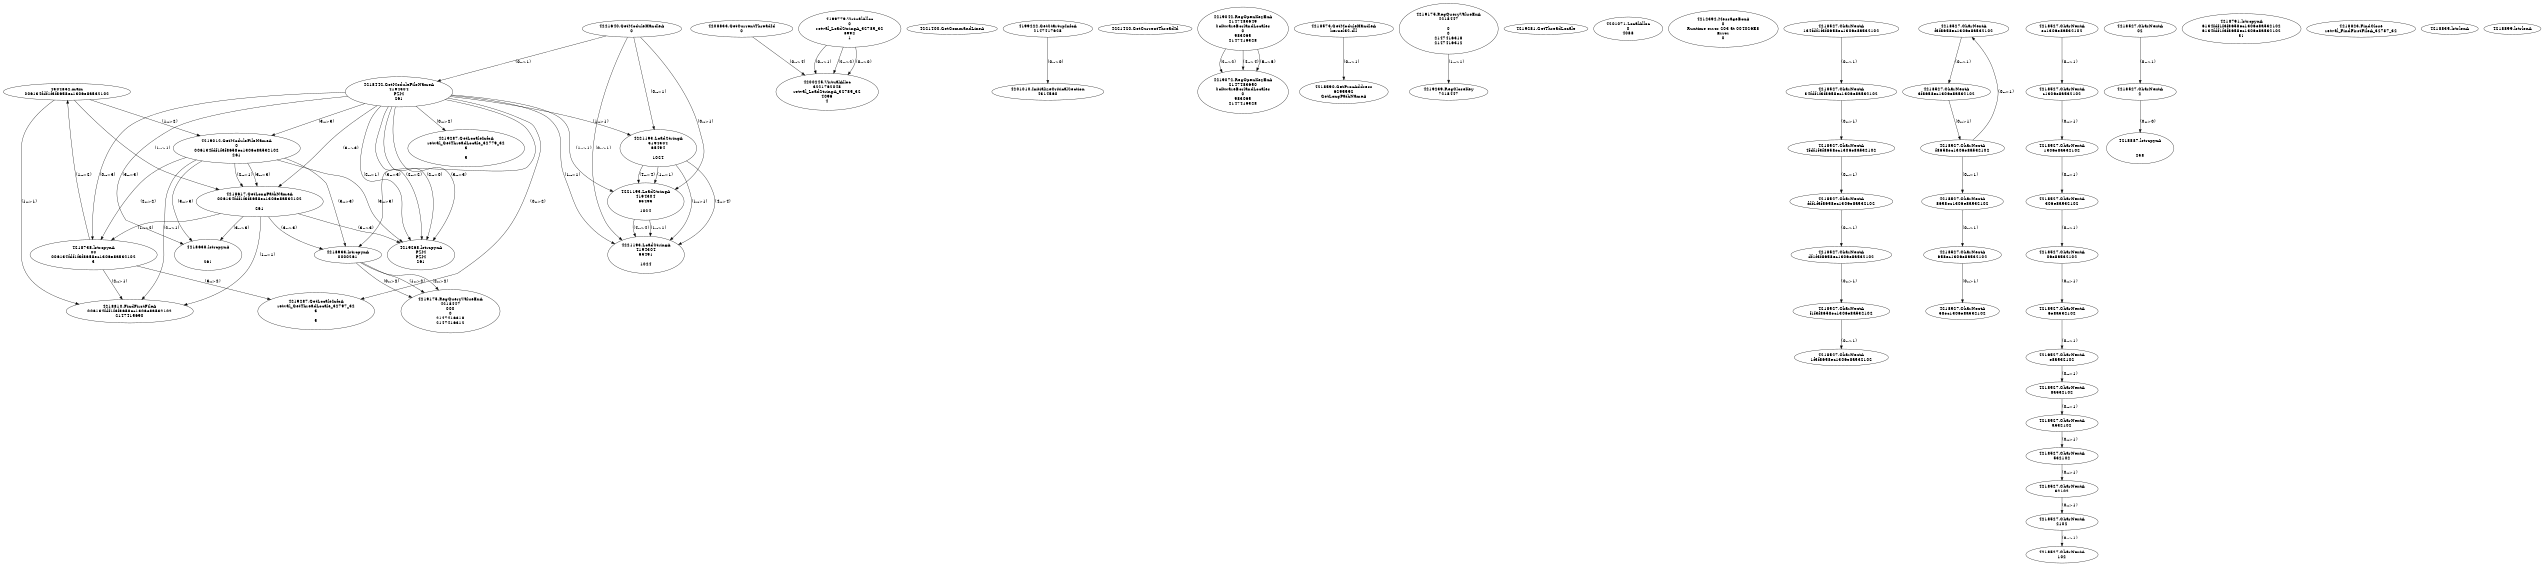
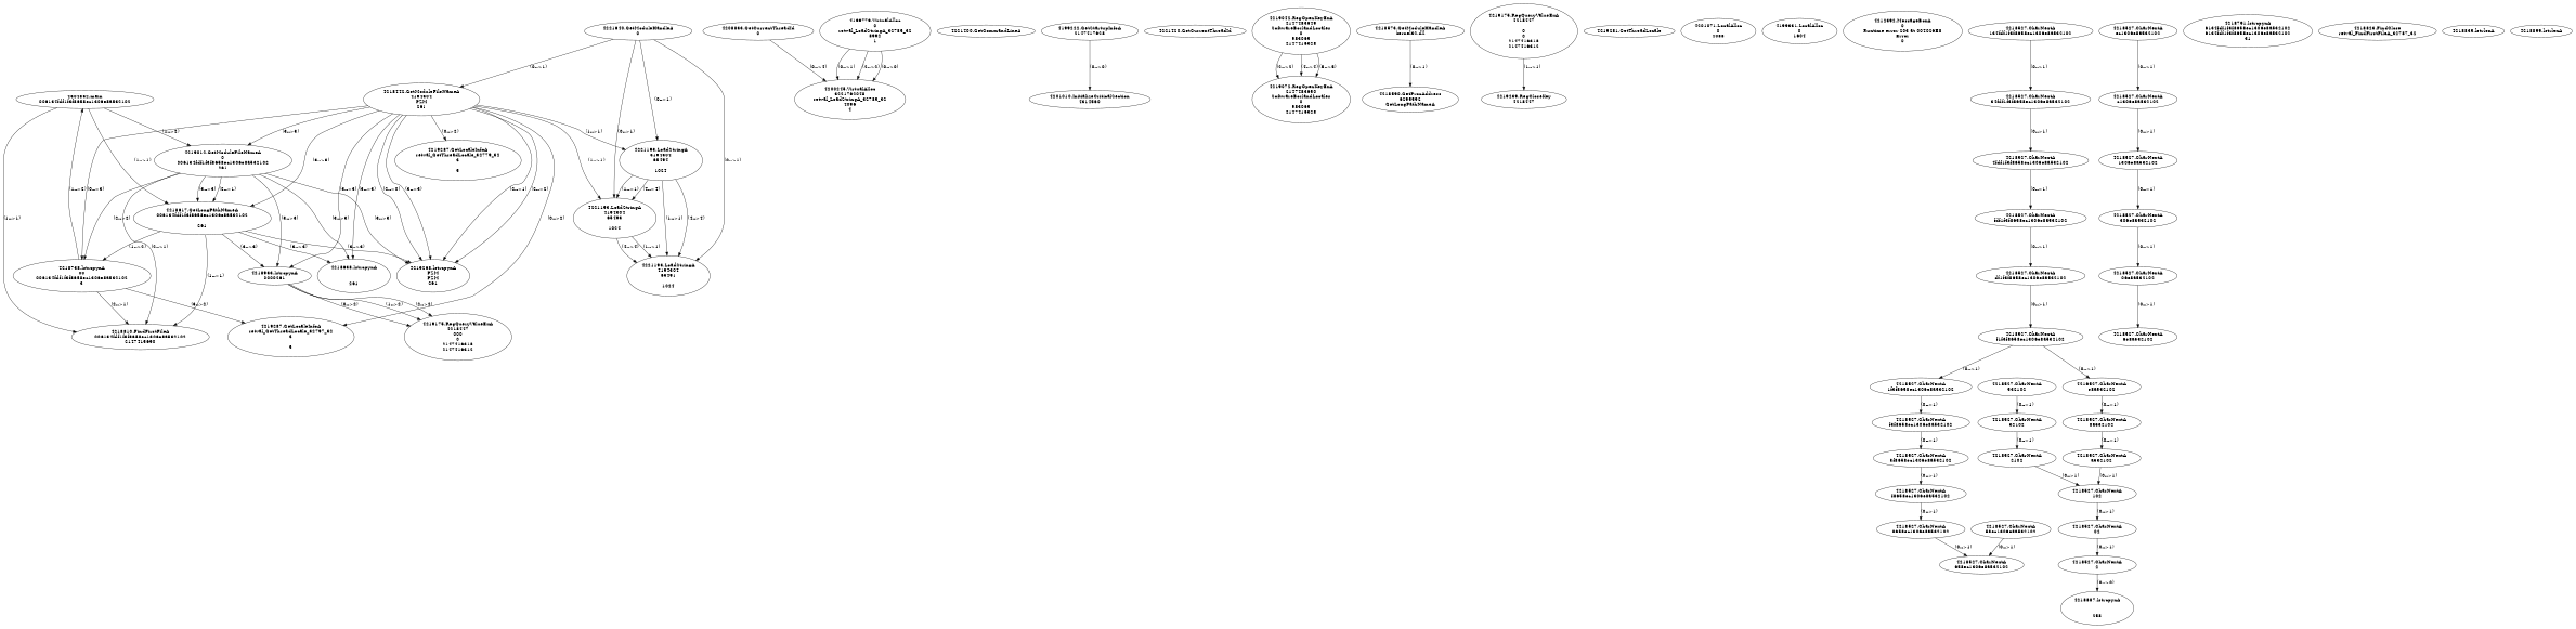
  digraph {
    n1 [label="4304852.main\n006134fdf1f3f8658ec1306e8a532102"]
    n2 [label="4219012.GetModuleFileNameA\n0\n006134fdf1f3f8658ec1306e8a532102\n261"]
    n3 [label="4218617.GetLongPathNameA\n006134fdf1f3f8658ec1306e8a532102\n\n261"]
    n4 [label="4218810.FindFirstFileA\n006134fdf1f3f8658ec1306e8a532102\n2147415690"]
    n5 [label="4218738.lstrcpynA\n00\n006134fdf1f3f8658ec1306e8a532102\n3"]
    n6 [label="4218638.lstrcpynA\n\n\n261"]
    n7 [label="4219268.lstrcpynA\nPZM\nPZM\n261"]
    n8 [label="4218933.lstrcpynA\n0000261"]
    n9 [label="4219287.GetLocaleInfoA\nretval_GetThreadLocale_32797_32\n3\n\n5"]
    n10 [label="4221640.GetModuleHandleA\n0"]
    n11 [label="4218442.GetModuleFileNameA\n4194304\nPZM\n261"]
    n12 [label="4221193.LoadStringA\n3194304\n65494\n\n1024"]
    n13 [label="4221193.LoadStringA\n4194304\n65493\n\n1024"]
    n14 [label="4221193.LoadStringA\n4194304\n65491\n\n1024"]
    n15 [label="4219287.GetLocaleInfoA\nretval_GetThreadLocale_32779_32\n3\n\n5"]
    n16 [label="4208833.GetCurrentThreadId\n0"]
    n17 [label="4200245.VirtualAlloc\n3221762048\nretval_LoadStringA_32785_32\n4096\n4"]
    n18 [label="4221400.GetCommandLineA\n"]
    n19 [label="4199222.GetStartupInfoA\n2147417628"]
    n20 [label="4201010.InitializeCriticalSection\n4314560"]
    n21 [label="4221420.GetCurrentThreadId\n"]
    n22 [label="4219175.RegQueryValueExA\n4218447\n000\n0\n2147416318\n2147416312"]
    n23 [label="4219042.RegOpenKeyExA\n2147483649\nSoftware\Borland\Locales\n0\n983065\n2147416328"]
    n24 [label="4219072.RegOpenKeyExA\n2147483650\nSoftware\Borland\Locales\n0\n983065\n2147416328"]
    n25 [label="4218573.GetModuleHandleA\nkernel32.dll"]
    n26 [label="4218590.GetProcAddress\n6295592\nGetLongPathNameA"]
    n27 [label="4219175.RegQueryValueExA\n4218447\n\n0\n0\n2147416318\n2147416312"]
-   n28 [label="4219239.RegCloseKey\n7218447"]
+   n28 [label="4219239.RegCloseKey\n4218447"]
    n29 [label="4219281.GetThreadLocale\n"]
    n30 [label="4201071.LocalAlloc\n0\n4088"]
    n31 [label="4199779.VirtualAlloc\n0\nretval_LoadStringA_32785_32\n8992\n1"]
+   n32 [label="4199331.LocalAlloc\n0\n1604"]
    n33 [label="4212392.MessageBoxA\n0\nRuntime error 203 at 004026E8\nError\n0"]
    n34 [label="4218527.CharNextA\n134fdf1f3f8658ec1306e8a532102"]
    n35 [label="4218527.CharNextA\n34fdf1f3f8658ec1306e8a532102"]
    n36 [label="4218527.CharNextA\n4fdf1f3f8658ec1306e8a532102"]
    n37 [label="4218527.CharNextA\nfdf1f3f8658ec1306e8a532102"]
    n38 [label="4218527.CharNextA\ndf1f3f8658ec1306e8a532102"]
    n39 [label="4218527.CharNextA\nf1f3f8658ec1306e8a532102"]
    n40 [label="4218527.CharNextA\n1f3f8658ec1306e8a532102"]
    n41 [label="4218527.CharNextA\nf3f8658ec1306e8a532102"]
    n42 [label="4218527.CharNextA\n3f8658ec1306e8a532102"]
    n43 [label="4218527.CharNextA\nf8658ec1306e8a532102"]
    n44 [label="4218527.CharNextA\n8658ec1306e8a532102"]
    n45 [label="4218527.CharNextA\n658ec1306e8a532102"]
    n46 [label="4218527.CharNextA\n58ec1306e8a532102"]
    n47 [label="4218527.CharNextA\nec1306e8a532102"]
    n48 [label="4218527.CharNextA\nc1306e8a532102"]
    n49 [label="4218527.CharNextA\n1306e8a532102"]
    n50 [label="4218527.CharNextA\n306e8a532102"]
    n51 [label="4218527.CharNextA\n06e8a532102"]
    n52 [label="4218527.CharNextA\n6e8a532102"]
    n53 [label="4216527.CharNextA\ne8a532102"]
    n54 [label="4218527.CharNextA\n8a532102"]
    n55 [label="4218527.CharNextA\na532102"]
    n56 [label="4218527.CharNextA\n532102"]
    n57 [label="4218527.CharNextA\n32102"]
    n58 [label="4218527.CharNextA\n2102"]
    n59 [label="4218527.CharNextA\n102"]
    n60 [label="4218527.CharNextA\n02"]
    n61 [label="4218527.CharNextA\n2"]
    n62 [label="4218887.lstrcpynA\n\n\n258"]
    n63 [label="4218791.lstrcpynA\n6134fdf1f3f8658ec1306e8a532102\n6134fdf1f3f8658ec1306e8a532102\n31"]
    n64 [label="4218823.FindClose\nretval_FindFirstFileA_32787_32"]
    n65 [label="4218835.lstrlenA\n"]
    n66 [label="4218899.lstrlenA\n"]
    n1 -> n2 [label="(1-->2)"]
    n1 -> n3 [label="(1-->1)"]
    n1 -> n4 [label="(1-->1)"]
    n2 -> n3 [label="(2-->1)"]
    n2 -> n3 [label="(3-->3)"]
    n2 -> n4 [label="(2-->1)"]
    n2 -> n5 [label="(2-->2)"]
    n2 -> n6 [label="(3-->3)"]
    n2 -> n7 [label="(3-->3)"]
    n2 -> n8 [label="(3-->3)"]
    n3 -> n4 [label="(1-->1)"]
    n3 -> n5 [label="(1-->2)"]
    n3 -> n6 [label="(3-->3)"]
    n3 -> n7 [label="(3-->3)"]
    n3 -> n8 [label="(3-->3)"]
    n5 -> n1 [label="(1-->2)"]
    n5 -> n4 [label="(2-->1)"]
    n5 -> n9 [label="(3-->2)"]
    n8 -> n22 [label="(1-->2)"]
    n8 -> n22 [label="(2-->2)"]
    n8 -> n22 [label="(0-->2)"]
    n10 -> n11 [label="(0-->1)"]
    n10 -> n12 [label="(0-->1)"]
    n10 -> n13 [label="(0-->1)"]
    n10 -> n14 [label="(0-->1)"]
    n11 -> n2 [label="(3-->3)"]
    n11 -> n3 [label="(3-->3)"]
    n11 -> n5 [label="(0-->3)"]
    n11 -> n6 [label="(3-->3)"]
    n11 -> n7 [label="(2-->1)"]
    n11 -> n7 [label="(2-->2)"]
    n11 -> n7 [label="(3-->3)"]
    n11 -> n7 [label="(2-->0)"]
    n11 -> n8 [label="(3-->3)"]
    n11 -> n9 [label="(0-->2)"]
    n11 -> n12 [label="(1-->1)"]
    n11 -> n13 [label="(1-->1)"]
-   n11 -> n14 [label="(1-->1)"]
    n11 -> n15 [label="(0-->2)"]
    n12 -> n13 [label="(1-->1)"]
    n12 -> n13 [label="(4-->4)"]
    n12 -> n14 [label="(1-->1)"]
    n12 -> n14 [label="(4-->4)"]
    n13 -> n14 [label="(1-->1)"]
    n13 -> n14 [label="(4-->4)"]
    n16 -> n17 [label="(0-->4)"]
    n19 -> n20 [label="(0-->0)"]
    n23 -> n24 [label="(2-->2)"]
    n23 -> n24 [label="(4-->4)"]
    n23 -> n24 [label="(5-->5)"]
    n25 -> n26 [label="(0-->1)"]
    n27 -> n28 [label="(1-->1)"]
    n31 -> n17 [label="(0-->1)"]
    n31 -> n17 [label="(2-->2)"]
    n31 -> n17 [label="(0-->0)"]
    n34 -> n35 [label="(0-->1)"]
    n35 -> n36 [label="(0-->1)"]
    n36 -> n37 [label="(0-->1)"]
    n37 -> n38 [label="(0-->1)"]
    n38 -> n39 [label="(0-->1)"]
    n39 -> n40 [label="(0-->1)"]
-   n43 -> n41 [label="(0-->1)"]
+   n40 -> n41 [label="(0-->1)"]
    n41 -> n42 [label="(0-->1)"]
    n42 -> n43 [label="(0-->1)"]
    n43 -> n44 [label="(0-->1)"]
    n44 -> n45 [label="(0-->1)"]
-   n45 -> n46 [label="(0-->1)"]
+   n46 -> n45 [label="(0-->1)"]
    n47 -> n48 [label="(0-->1)"]
    n48 -> n49 [label="(0-->1)"]
    n49 -> n50 [label="(0-->1)"]
    n50 -> n51 [label="(0-->1)"]
    n51 -> n52 [label="(0-->1)"]
-   n52 -> n53 [label="(0-->1)"]
+   n39 -> n53 [label="(0-->1)"]
    n53 -> n54 [label="(0-->1)"]
    n54 -> n55 [label="(0-->1)"]
-   n55 -> n56 [label="(0-->1)"]
+   n55 -> n59 [label="(0-->1)"]
    n56 -> n57 [label="(0-->1)"]
    n57 -> n58 [label="(0-->1)"]
    n58 -> n59 [label="(0-->1)"]
+   n59 -> n60 [label="(0-->1)"]
    n60 -> n61 [label="(0-->1)"]
    n61 -> n62 [label="(0-->0)"]
  }
